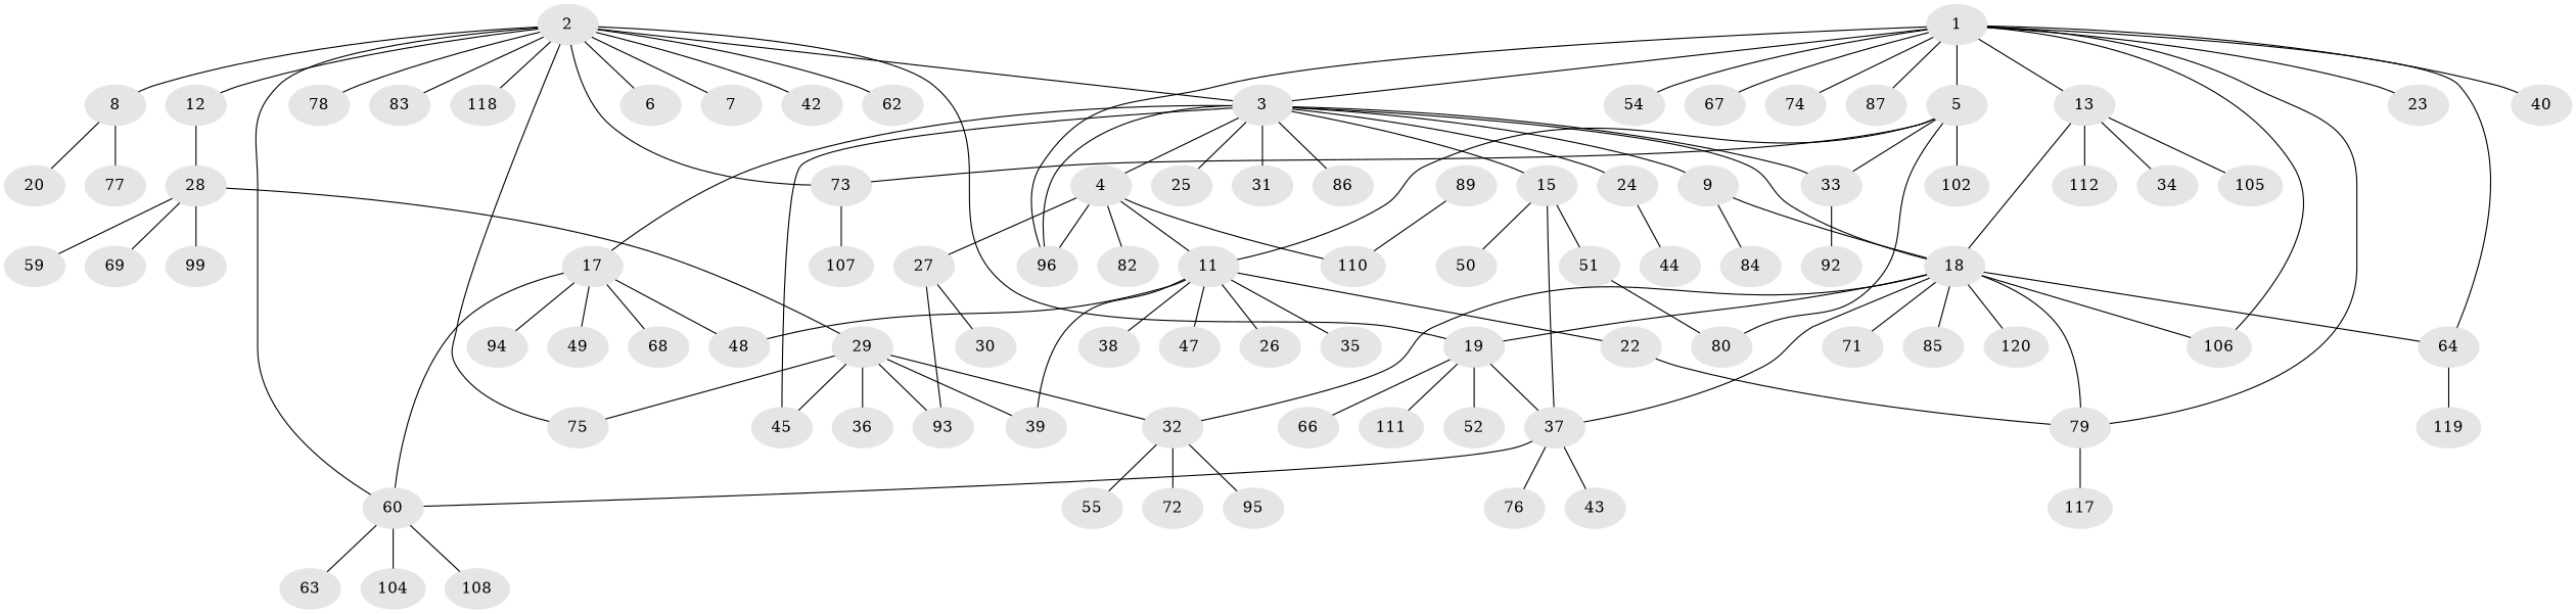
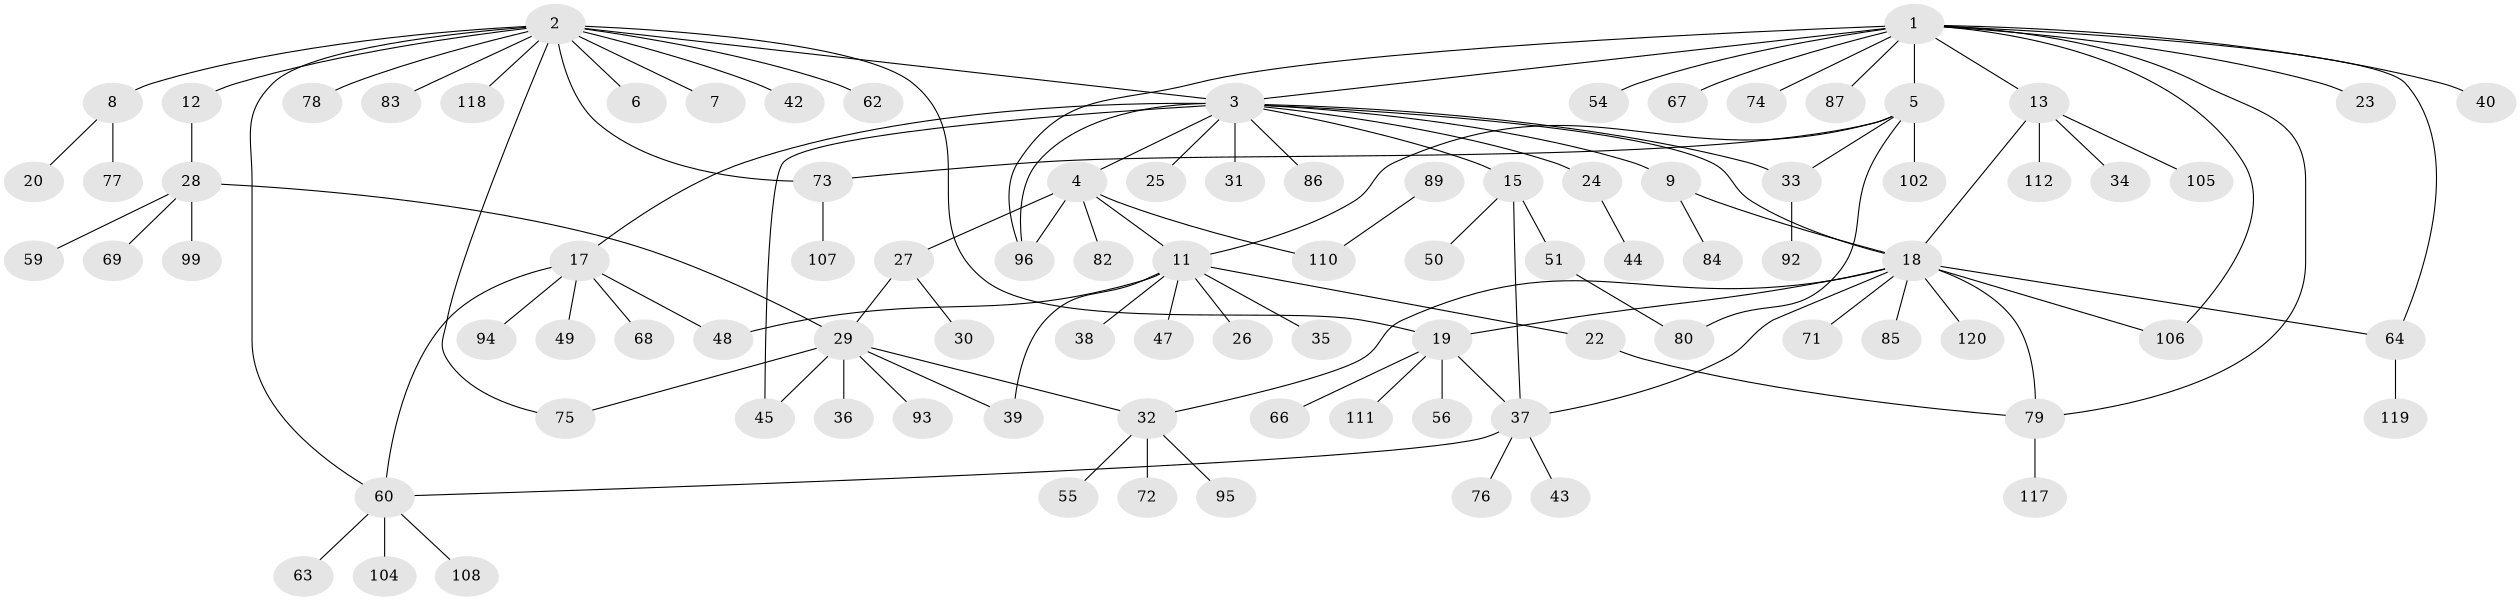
  graph {
    node [color=gray90 style=filled]
    1 [super="+10"]
    3 [super="+14"]
    5 [super="+46"]
    13 [super="+53"]
    23 [super="+97"]
    40
    54
    64
    67
    74
    79
    87
    96
    106
    2 [super="+41"]
    6
    7
    8 [super="+81"]
    12 [super="+21"]
    19 [super="+109"]
    42
    60 [super="+114"]
    62
    73
    75
    78
    83
    118
    4 [super="+58"]
    9 [super="+65"]
    15 [super="+103"]
    17 [super="+113"]
    18 [super="+98"]
    24 [super="+88"]
    25
    31
    33
    45
    86
    11 [super="+16"]
    80 [super="+91"]
    102
    34
    105
    112
    119
    117
    20
    77
    28 [super="+52"]
    37 [super="+61"]
-   56 [label=52]
+   56
    66
    111
    29 [super="+116"]
    27
    30
    63
    104
    108
    107
    82
    110
    84
    50
    51
    48 [super="+57"]
    49
    68
    94
    32 [super="+90"]
    71
    85
    120
    44
    92
    22 [super="+100"]
    26
    35
    38
    39 [super="+115"]
    47
    89
    59
    69
    99 [super="+101"]
    43
    76
    55
    72
    95
    36
    93
    1 -- 3
    1 -- 5
    1 -- 13
    1 -- 23
    1 -- 40
    1 -- 54
    1 -- 64
    1 -- 67
    1 -- 74
    1 -- 79
    1 -- 87
    1 -- 96
    1 -- 106
    3 -- 96
    3 -- 4 [weight=2]
    3 -- 9
    3 -- 15
    3 -- 17
    3 -- 18
    3 -- 24
    3 -- 25
    3 -- 31
    3 -- 33
    3 -- 45
    3 -- 86
    5 -- 73
    5 -- 33
    5 -- 11
    5 -- 80
    5 -- 102
    13 -- 18
    13 -- 34
    13 -- 105
    13 -- 112
    64 -- 119
    79 -- 117
    2 -- 3
    2 -- 6
    2 -- 7
    2 -- 8
    2 -- 12
    2 -- 19
    2 -- 42
    2 -- 60
    2 -- 62
    2 -- 73
    2 -- 75
    2 -- 78
    2 -- 83
    2 -- 118
    8 -- 20
    8 -- 77
    12 -- 28
    19 -- 37
    19 -- 56
    19 -- 66
    19 -- 111
    60 -- 63
    60 -- 104
    60 -- 108
    73 -- 107
    4 -- 96
    4 -- 11
    4 -- 27
    4 -- 82
    4 -- 110
    9 -- 18
    9 -- 84
    15 -- 37
    15 -- 50
    15 -- 51
    17 -- 60
    17 -- 48
    17 -- 49
    17 -- 68
    17 -- 94
    18 -- 64
    18 -- 79
    18 -- 106
    18 -- 19 [weight=2]
    18 -- 37
    18 -- 32
    18 -- 71
    18 -- 85
    18 -- 120
    24 -- 44
    33 -- 92
    11 -- 48
    11 -- 22
    11 -- 26
    11 -- 35
    11 -- 38
    11 -- 39
    11 -- 47
    28 -- 29
    28 -- 59
    28 -- 69
    28 -- 99
    37 -- 60
    37 -- 43
    37 -- 76
    29 -- 75
    29 -- 45
    29 -- 32
    29 -- 39
    29 -- 36
    29 -- 93
-   27 -- 93
+   27 -- 29
    27 -- 30
    51 -- 80
    32 -- 55
    32 -- 72
    32 -- 95
    22 -- 79
    89 -- 110
  }
